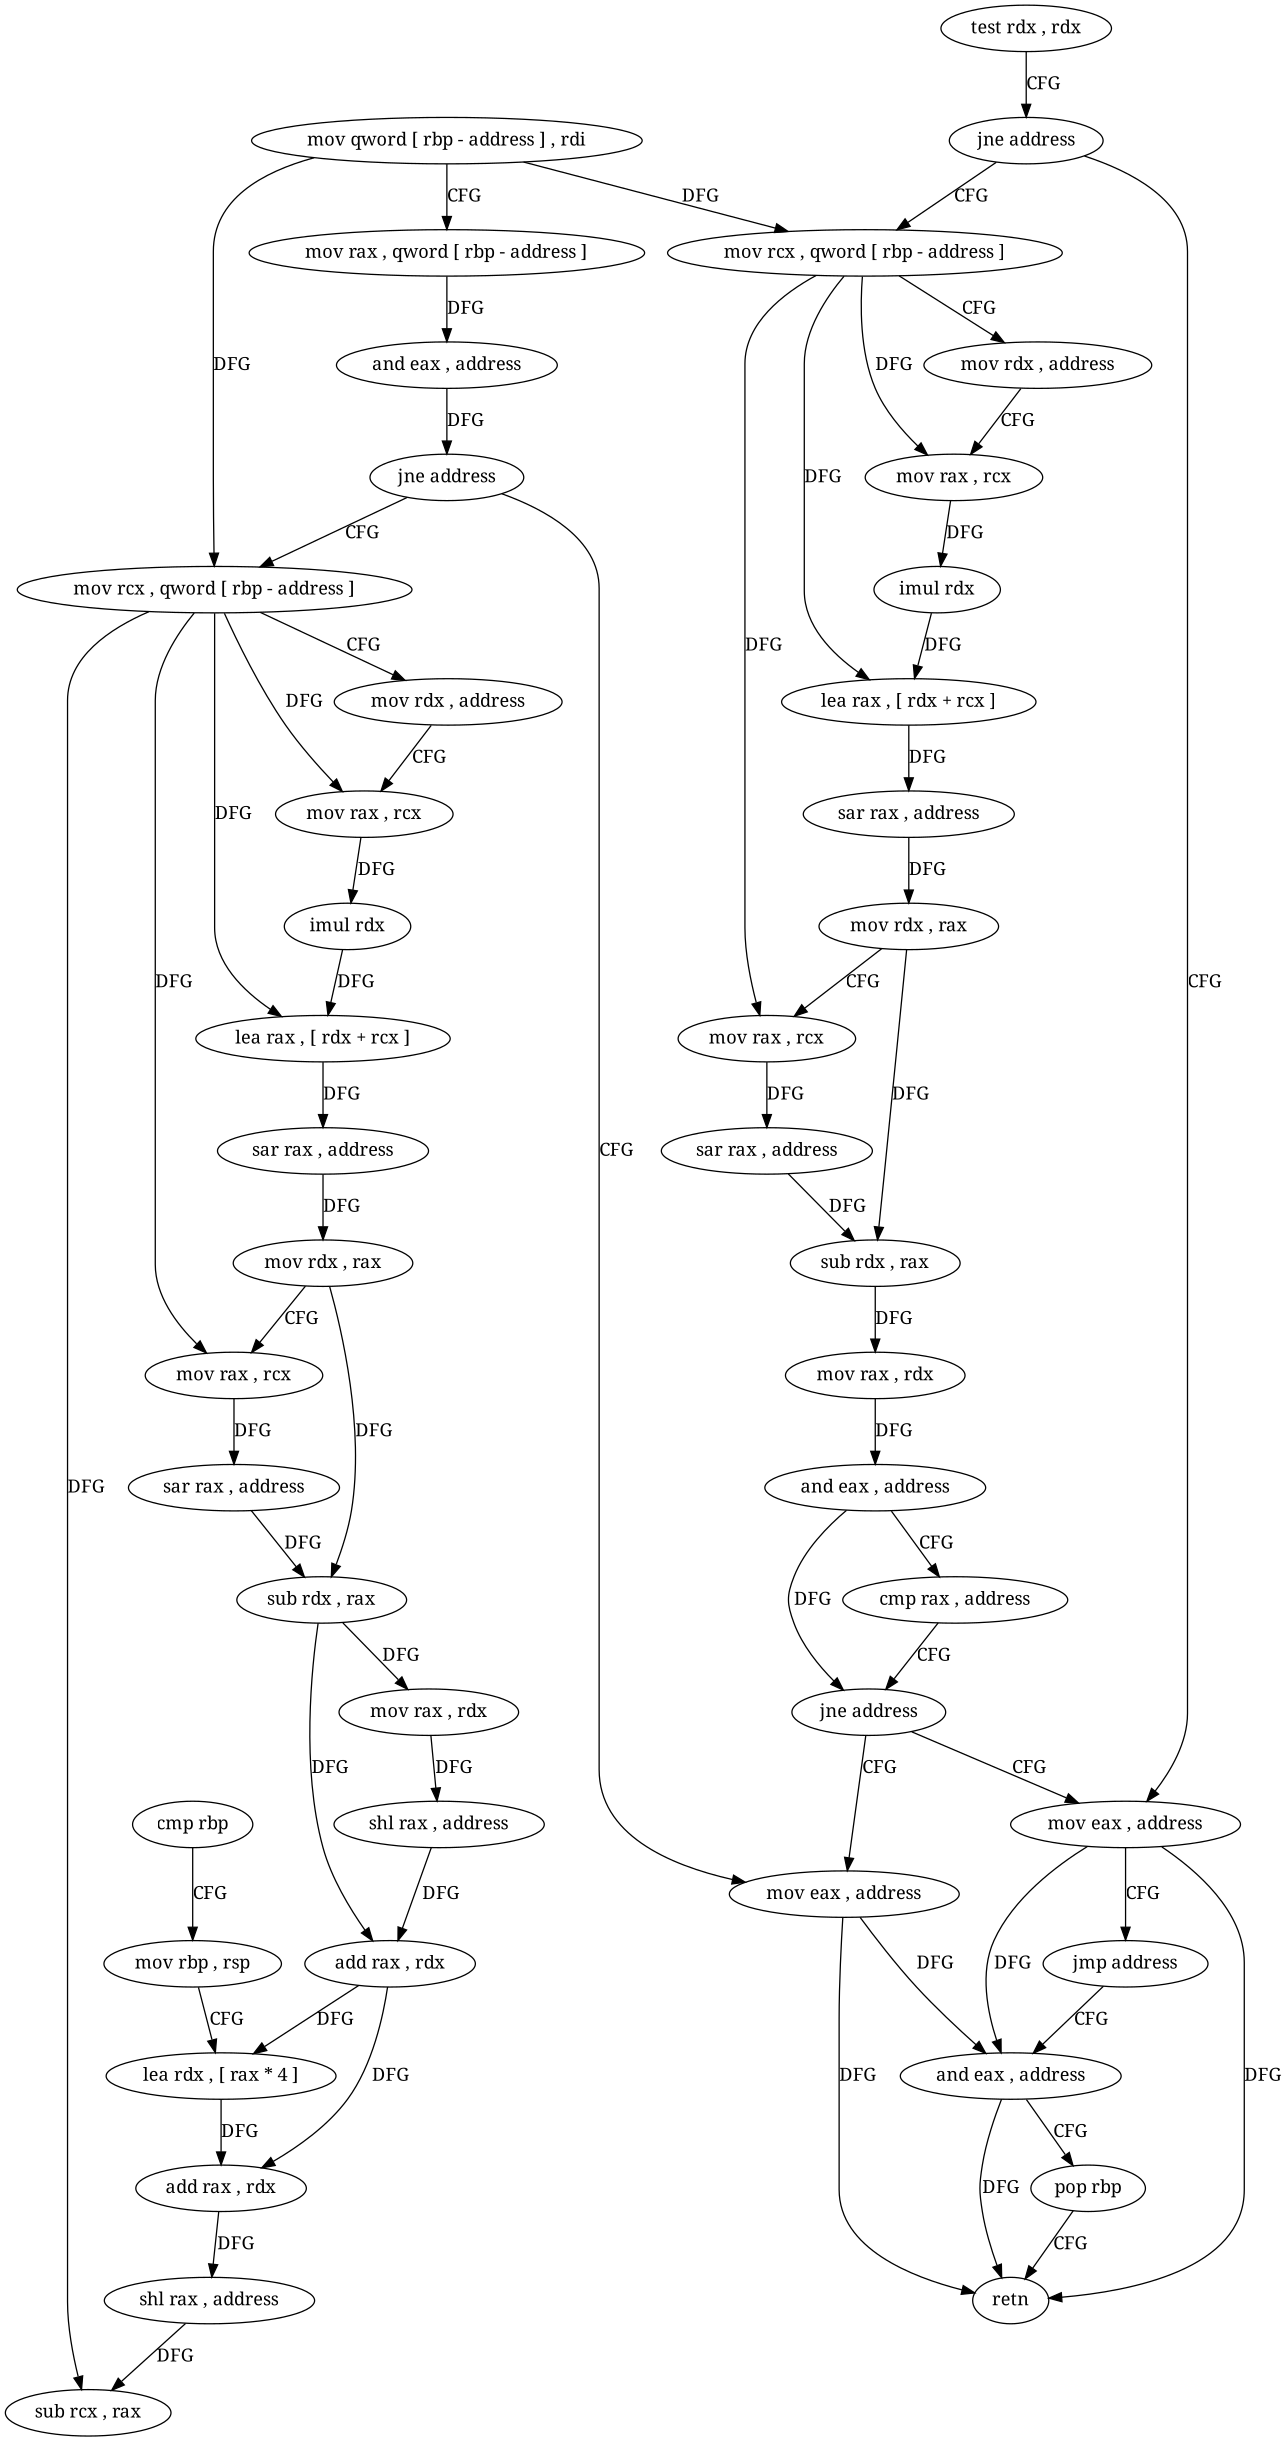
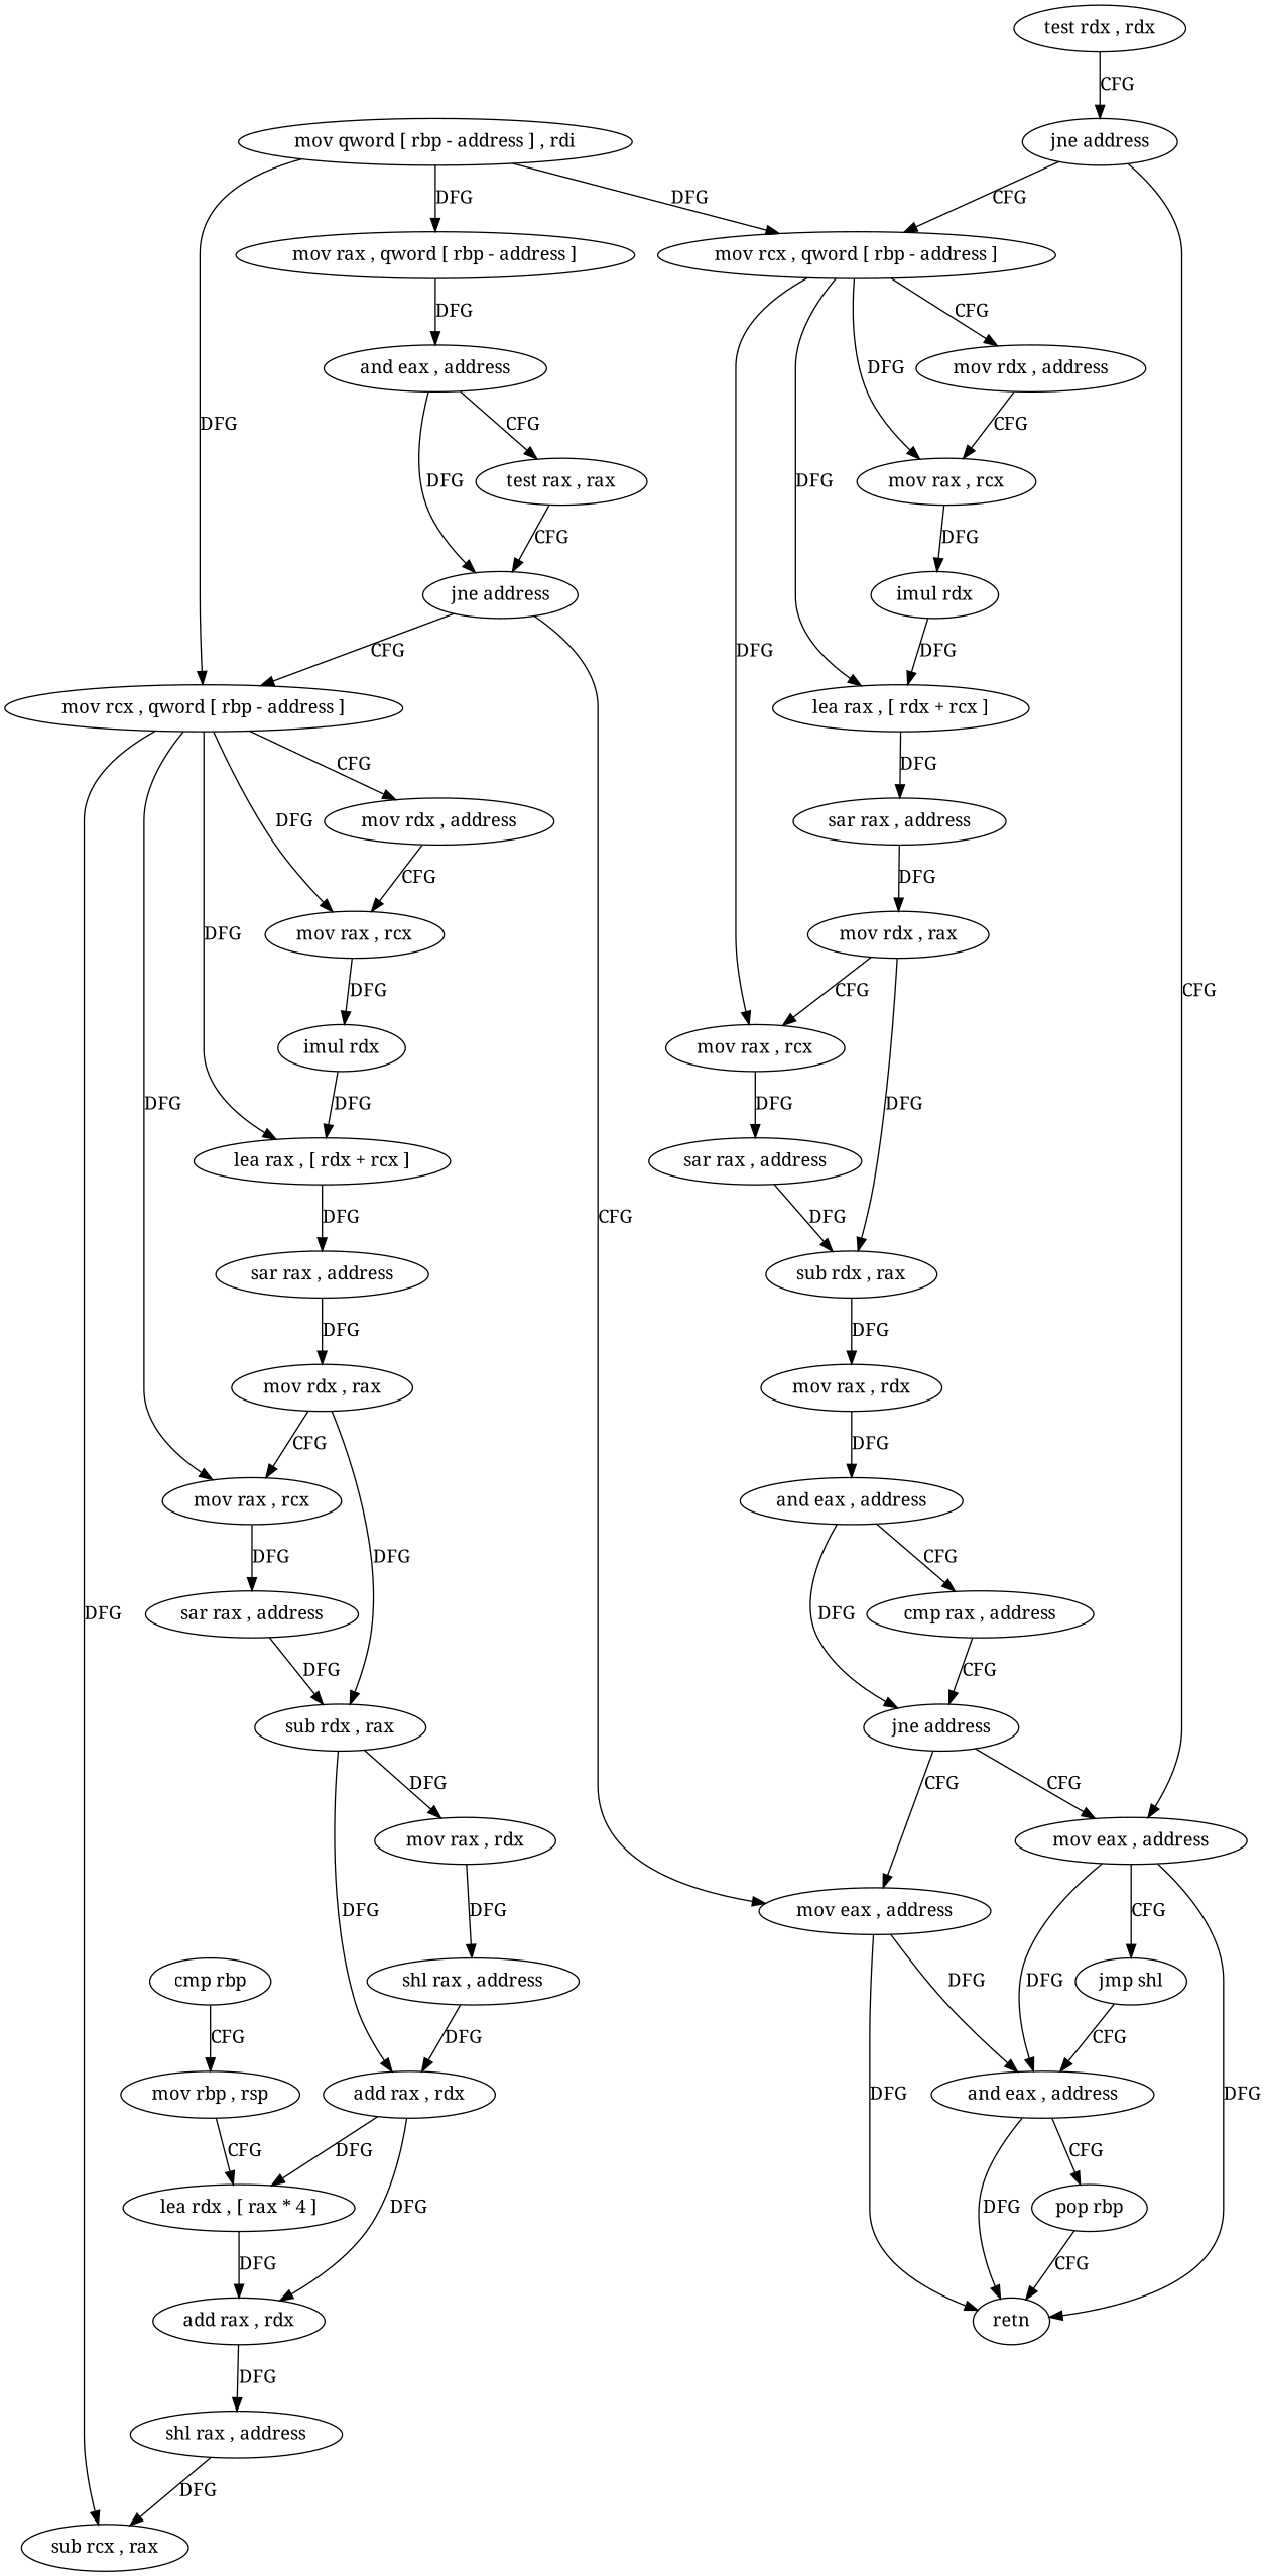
  digraph {
    fontname="Noto Serif"
    node [fontname="Noto Serif"]
    edge [fontname="Noto Serif"]
    n1 [label="cmp rbp"]
    n2 [label="mov rbp , rsp"]
    n3 [label="lea rdx , [ rax * 4 ]"]
    n4 [label="mov qword [ rbp - address ] , rdi"]
    n5 [label="mov rax , qword [ rbp - address ]"]
    n6 [label="mov rcx , qword [ rbp - address ]"]
    n7 [label="mov rcx , qword [ rbp - address ]"]
    n8 [label="and eax , address"]
    n9 [label="mov rdx , address"]
    n10 [label="mov rax , rcx"]
    n11 [label="lea rax , [ rdx + rcx ]"]
    n12 [label="mov rax , rcx"]
    n13 [label="sub rcx , rax"]
    n14 [label="mov rdx , address"]
    n15 [label="mov rax , rcx"]
    n16 [label="lea rax , [ rdx + rcx ]"]
    n17 [label="mov rax , rcx"]
+   n18 [label="test rax , rax"]
    n19 [label="jne address"]
    n20 [label="mov eax , address"]
    n21 [label="and eax , address"]
    n22 [label=retn]
    n23 [label="pop rbp"]
    n24 [label="imul rdx"]
    n25 [label="sar rax , address"]
    n26 [label="sar rax , address"]
    n27 [label="mov rdx , rax"]
    n28 [label="sub rdx , rax"]
    n29 [label="mov rax , rdx"]
    n30 [label="add rax , rdx"]
    n31 [label="shl rax , address"]
    n32 [label="add rax , rdx"]
    n33 [label="shl rax , address"]
    n34 [label="test rdx , rdx"]
    n35 [label="jne address"]
    n36 [label="mov eax , address"]
-   n37 [label="jmp address"]
+   n37 [label="jmp shl"]
    n38 [label="imul rdx"]
    n39 [label="sar rax , address"]
    n40 [label="sar rax , address"]
    n41 [label="mov rdx , rax"]
    n42 [label="sub rdx , rax"]
    n43 [label="mov rax , rdx"]
    n44 [label="and eax , address"]
    n45 [label="cmp rax , address"]
    n46 [label="jne address"]
    n1 -> n2 [label=CFG]
    n2 -> n3 [label=CFG]
    n3 -> n32 [label=DFG]
-   n4 -> n5 [label=CFG]
+   n4 -> n5 [label=DFG]
    n4 -> n6 [label=DFG]
    n4 -> n7 [label=DFG]
    n5 -> n8 [label=DFG]
    n6 -> n9 [label=CFG]
    n6 -> n10 [label=DFG]
    n6 -> n11 [label=DFG]
    n6 -> n12 [label=DFG]
    n6 -> n13 [label=DFG]
    n7 -> n14 [label=CFG]
    n7 -> n15 [label=DFG]
    n7 -> n16 [label=DFG]
    n7 -> n17 [label=DFG]
+   n8 -> n18 [label=CFG]
    n8 -> n19 [label=DFG]
    n9 -> n10 [label=CFG]
    n10 -> n24 [label=DFG]
    n11 -> n25 [label=DFG]
    n12 -> n26 [label=DFG]
    n14 -> n15 [label=CFG]
    n15 -> n38 [label=DFG]
    n16 -> n39 [label=DFG]
    n17 -> n40 [label=DFG]
+   n18 -> n19 [label=CFG]
    n19 -> n6 [label=CFG]
    n19 -> n20 [label=CFG]
    n20 -> n21 [label=DFG]
    n20 -> n22 [label=DFG]
    n21 -> n22 [label=DFG]
    n21 -> n23 [label=CFG]
    n23 -> n22 [label=CFG]
    n24 -> n11 [label=DFG]
    n25 -> n27 [label=DFG]
    n26 -> n28 [label=DFG]
    n27 -> n12 [label=CFG]
    n27 -> n28 [label=DFG]
    n28 -> n29 [label=DFG]
    n28 -> n30 [label=DFG]
    n29 -> n31 [label=DFG]
    n30 -> n3 [label=DFG]
    n30 -> n32 [label=DFG]
    n31 -> n30 [label=DFG]
    n32 -> n33 [label=DFG]
    n33 -> n13 [label=DFG]
    n34 -> n35 [label=CFG]
    n35 -> n7 [label=CFG]
    n35 -> n36 [label=CFG]
    n36 -> n21 [label=DFG]
    n36 -> n22 [label=DFG]
    n36 -> n37 [label=CFG]
    n37 -> n21 [label=CFG]
    n38 -> n16 [label=DFG]
    n39 -> n41 [label=DFG]
    n40 -> n42 [label=DFG]
    n41 -> n17 [label=CFG]
    n41 -> n42 [label=DFG]
    n42 -> n43 [label=DFG]
    n43 -> n44 [label=DFG]
    n44 -> n45 [label=CFG]
    n44 -> n46 [label=DFG]
    n45 -> n46 [label=CFG]
    n46 -> n20 [label=CFG]
    n46 -> n36 [label=CFG]
  }
